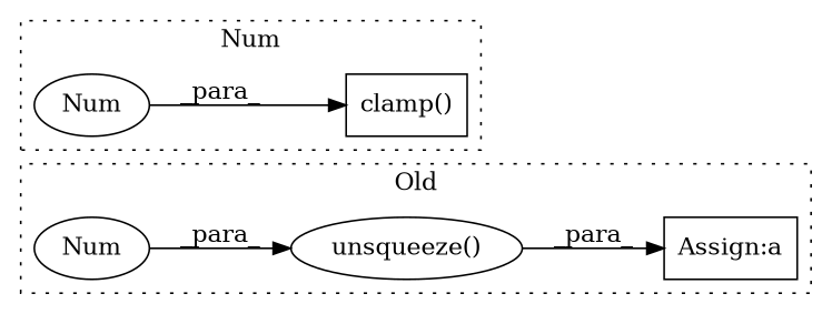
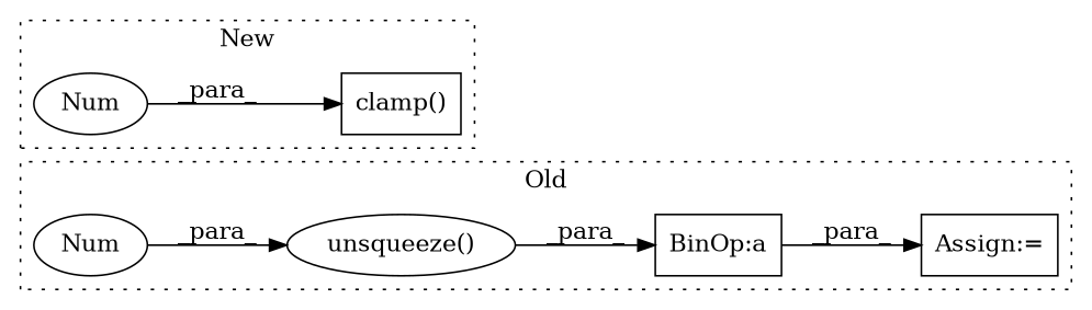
  digraph {
    rankdir=LR
    node [a=75 l=2 shape=ellipse]
    n1 [l="30,1" label="unsqueeze()" s="10374,10406"]
    n2 [a=76 label=Num s=10404]
-   n4 [a=82 l=3 label="Assign:a" s=10371 shape=box]
+   n3 [a=68 l=3 label="Assign:=" s=10349 shape=box]
+   n4 [a=82 l=3 label="BinOp:a" s=10371 shape=box]
    n5 [l="12,1" label="clamp()" s="9826,9894" shape=box]
    n6 [a=76 label=Num s=9889]
    subgraph cluster_1 {
      label=Old
      style=dotted
      n1
      n2
+     n3
      n4
    }
    subgraph cluster_2 {
-     label=Num
+     label=New
      style=dotted
      n5
      n6
    }
    n1 -> n4 [label=_para_]
    n2 -> n1 [label=_para_]
+   n4 -> n3 [label=_para_]
    n6 -> n5 [label=_para_]
  }
